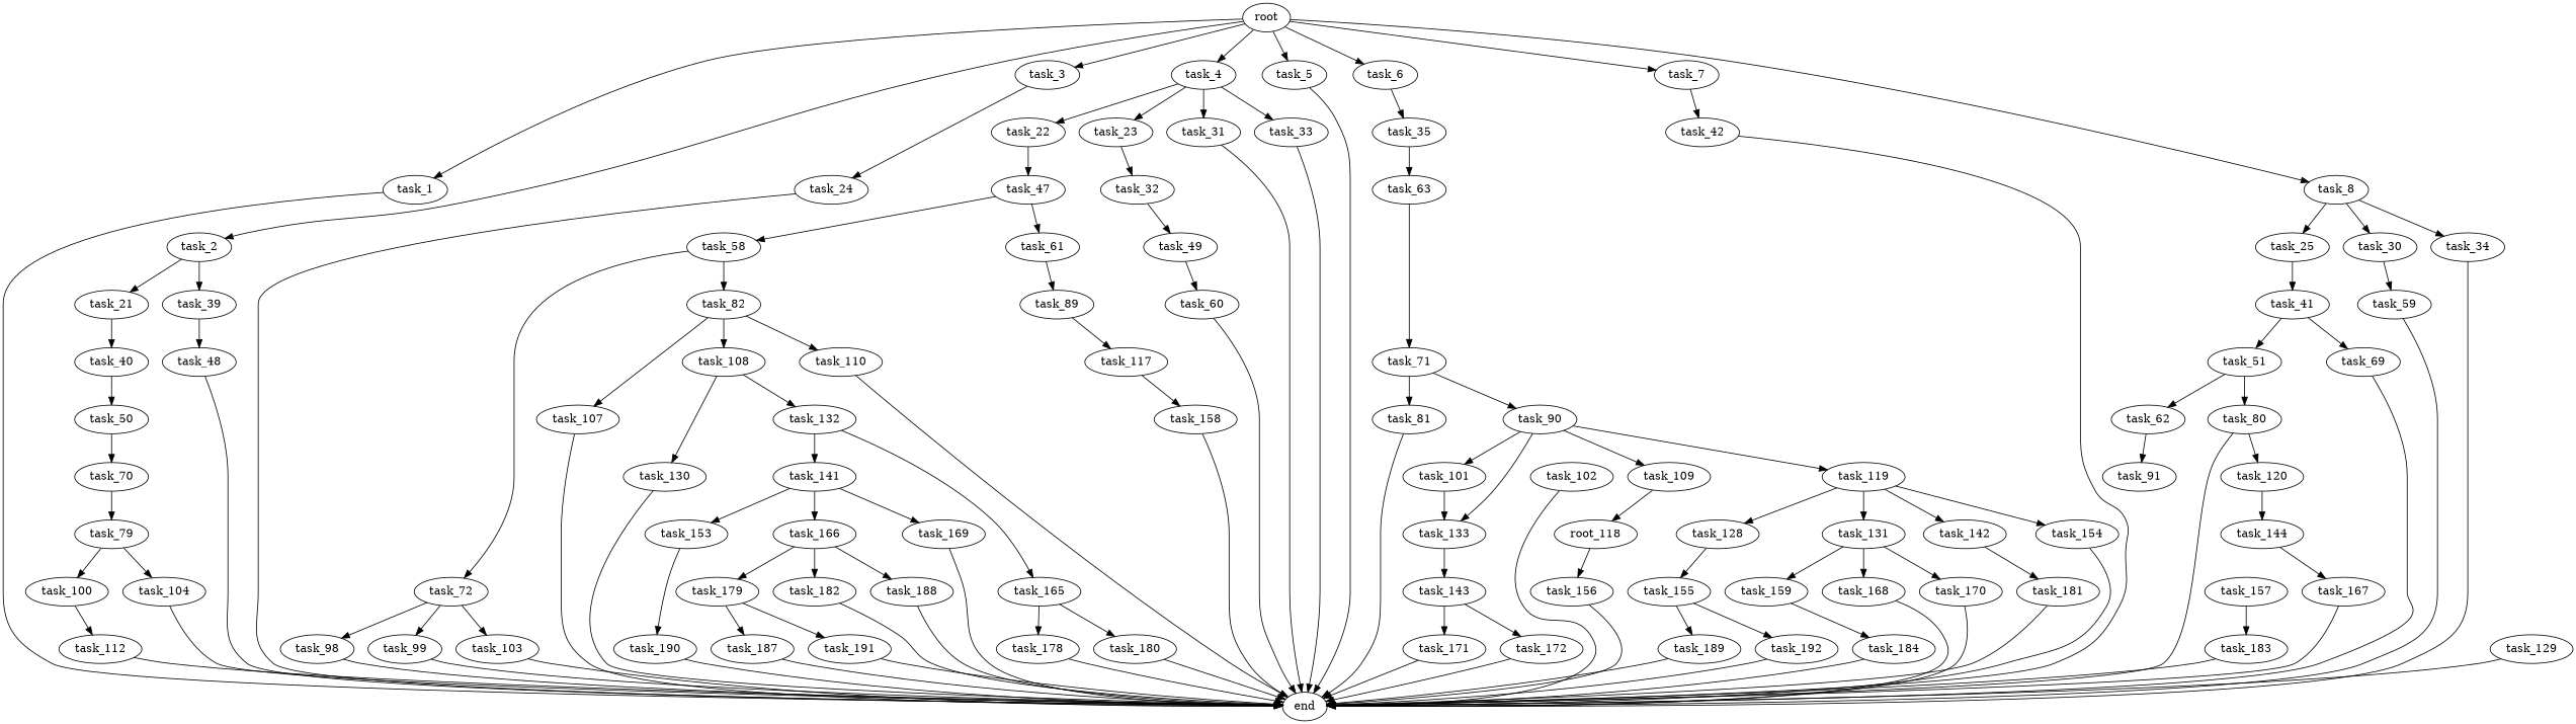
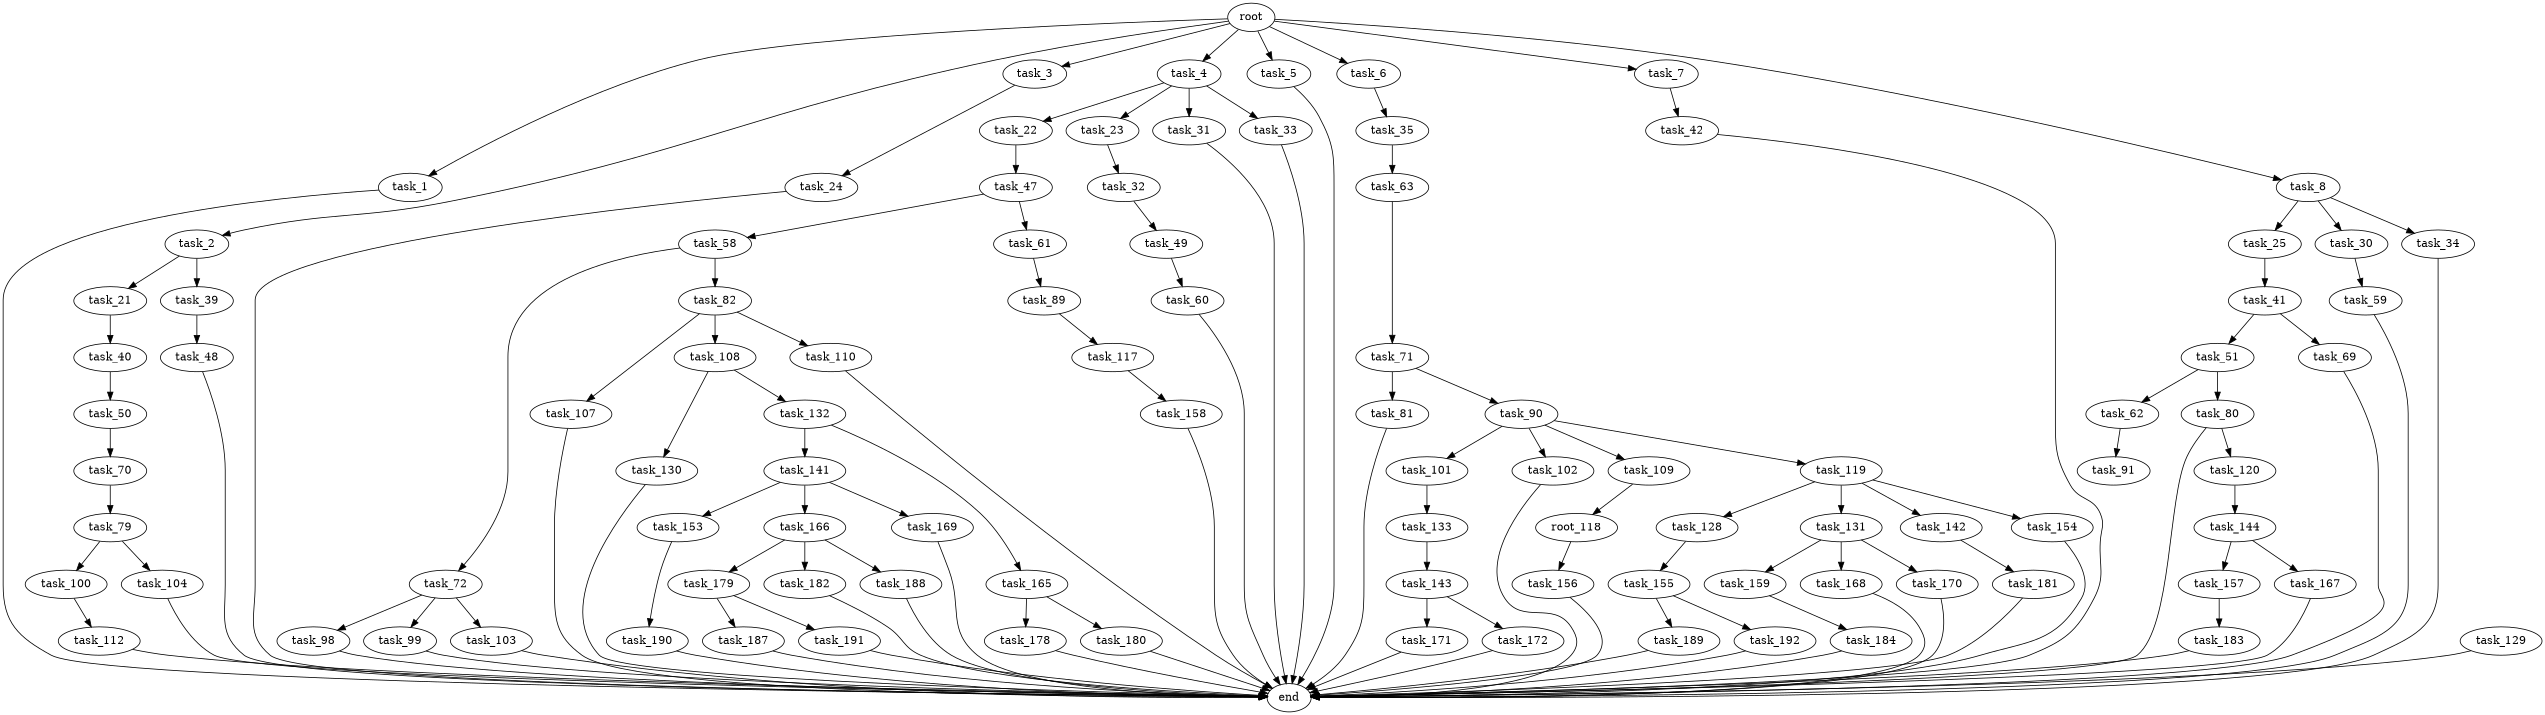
  digraph {
    root
    task_1
    task_2
    task_3
    task_4
    task_5
    task_6
    task_7
    task_8
    end
    task_21
    task_39
    task_24
    task_22
    task_23
    task_31
    task_33
    task_35
    task_42
    task_25
    task_30
    task_34
    task_40
    task_48
    task_47
    task_32
    task_63
    task_41
    task_59
    task_50
    task_58
    task_61
    task_49
    task_51
    task_69
    task_60
    task_71
    task_70
    task_62
    task_80
    task_72
    task_82
    task_89
    task_79
    task_91
    task_120
    task_98
    task_99
    task_103
    task_107
    task_108
    task_110
    task_117
    task_81
    task_90
    task_100
    task_104
    task_101
    task_102
    task_109
    task_119
    task_112
    task_130
    task_132
    task_158
    task_133
    n67 [label=root_118]
    task_128
    task_131
    task_142
    task_154
    task_144
    task_143
    task_141
    task_165
    task_156
    task_129
    task_155
    task_159
    task_168
    task_170
    task_181
    task_157
    task_167
    task_189
    task_192
    task_184
    task_153
    task_166
    task_169
    task_178
    task_180
    task_171
    task_172
    task_190
    task_179
    task_182
    task_188
    task_183
    task_187
    task_191
    root -> task_1
    root -> task_2
    root -> task_3
    root -> task_4
    root -> task_5
    root -> task_6
    root -> task_7
    root -> task_8
    task_1 -> end
    task_2 -> task_21
    task_2 -> task_39
    task_3 -> task_24
    task_4 -> task_22
    task_4 -> task_23
    task_4 -> task_31
    task_4 -> task_33
    task_5 -> end
    task_6 -> task_35
    task_7 -> task_42
    task_8 -> task_25
    task_8 -> task_30
    task_8 -> task_34
    task_21 -> task_40
    task_39 -> task_48
    task_24 -> end
    task_22 -> task_47
    task_23 -> task_32
    task_31 -> end
    task_33 -> end
    task_35 -> task_63
    task_42 -> end
    task_25 -> task_41
    task_30 -> task_59
    task_34 -> end
    task_40 -> task_50
    task_48 -> end
    task_47 -> task_58
    task_47 -> task_61
    task_32 -> task_49
    task_63 -> task_71
    task_41 -> task_51
    task_41 -> task_69
    task_59 -> end
    task_50 -> task_70
    task_58 -> task_72
    task_58 -> task_82
    task_61 -> task_89
    task_49 -> task_60
    task_51 -> task_62
    task_51 -> task_80
    task_69 -> end
    task_60 -> end
    task_71 -> task_81
    task_71 -> task_90
    task_70 -> task_79
    task_62 -> task_91
    task_80 -> end
    task_80 -> task_120
    task_72 -> task_98
    task_72 -> task_99
    task_72 -> task_103
    task_82 -> task_107
    task_82 -> task_108
    task_82 -> task_110
    task_89 -> task_117
    task_79 -> task_100
    task_79 -> task_104
    task_120 -> task_144
    task_98 -> end
    task_99 -> end
    task_103 -> end
    task_107 -> end
    task_108 -> task_130
    task_108 -> task_132
    task_110 -> end
    task_117 -> task_158
    task_81 -> end
    task_90 -> task_101
-   task_90 -> task_133
+   task_90 -> task_102
    task_90 -> task_109
    task_90 -> task_119
    task_100 -> task_112
    task_104 -> end
    task_101 -> task_133
    task_102 -> end
    task_109 -> n67
    task_119 -> task_128
    task_119 -> task_131
    task_119 -> task_142
    task_119 -> task_154
    task_112 -> end
    task_130 -> end
    task_132 -> task_141
    task_132 -> task_165
    task_158 -> end
    task_133 -> task_143
    n67 -> task_156
    task_128 -> task_155
    task_131 -> task_159
    task_131 -> task_168
    task_131 -> task_170
    task_142 -> task_181
    task_154 -> end
+   task_144 -> task_157
    task_144 -> task_167
    task_143 -> task_171
    task_143 -> task_172
    task_141 -> task_153
    task_141 -> task_166
    task_141 -> task_169
    task_165 -> task_178
    task_165 -> task_180
    task_156 -> end
    task_129 -> end
    task_155 -> task_189
    task_155 -> task_192
    task_159 -> task_184
    task_168 -> end
    task_170 -> end
    task_181 -> end
    task_157 -> task_183
    task_167 -> end
    task_189 -> end
    task_192 -> end
    task_184 -> end
    task_153 -> task_190
    task_166 -> task_179
    task_166 -> task_182
    task_166 -> task_188
    task_169 -> end
    task_178 -> end
    task_180 -> end
    task_171 -> end
    task_172 -> end
    task_190 -> end
    task_179 -> task_187
    task_179 -> task_191
    task_182 -> end
    task_188 -> end
    task_183 -> end
    task_187 -> end
    task_191 -> end
  }
